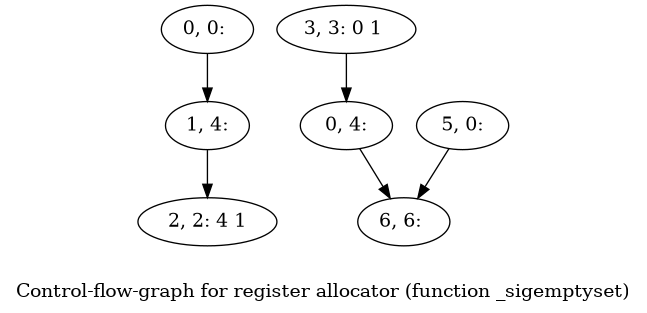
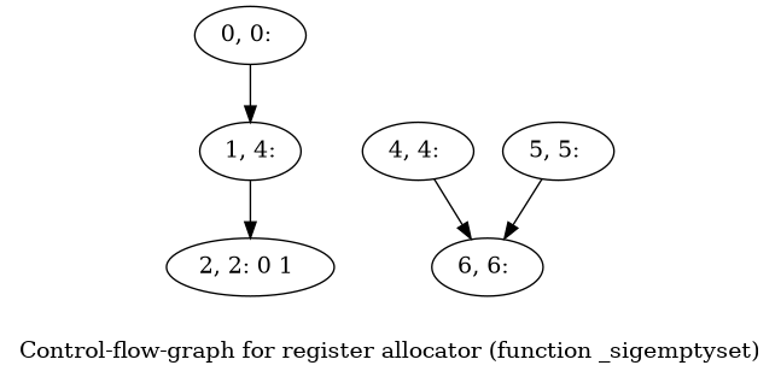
  digraph {
    label="Control-flow-graph for register allocator (function _sigemptyset)"
    n1 [label="0, 0: "]
    n2 [label="1, 4:"]
-   n3 [label="2, 2: 4 1"]
-   n4 [label="3, 3: 0 1 "]
-   n5 [label="0, 4:"]
+   n3 [label="2, 2: 0 1 "]
+   n5 [label="4, 4: "]
    n6 [label="6, 6: "]
-   n7 [label="5, 0:"]
+   n7 [label="5, 5: "]
    n1 -> n2
    n2 -> n3
-   n4 -> n5
    n5 -> n6
    n7 -> n6
  }
